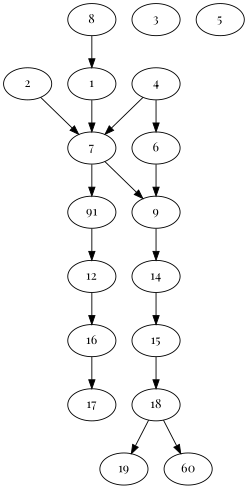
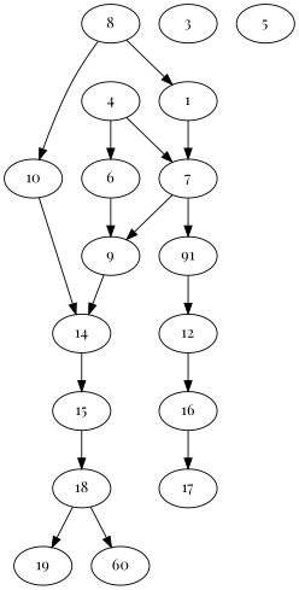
  digraph {
    fontname="Playfair Display"
    node [alpha=0.05 fontname="Playfair Display"]
    edge [fontname="Playfair Display"]
    1 [alpha=0.02 expect_size=17886208]
    7 [alpha=0.19 expect_size=29749248]
    9 [alpha=0.19 expect_size=39230464]
    n4 [alpha=0.01 expect_size=37003264 label=91]
    8 [alpha=0.13 expect_size=44142592]
+   10 [alpha=0.00 expect_size=5709824]
    14 [alpha=0.02 expect_size=51171328]
    12 [expect_size=41907200]
-   2 [expect_size=5470208]
    3 [alpha=0.18 expect_size=9710592]
    4 [alpha=0.04 expect_size=40229888]
    6 [alpha=0.04 expect_size=33262592]
    5 [alpha=0.15 expect_size=9499648]
    15 [expect_size=12435456]
    16 [alpha=0.04 expect_size=47816704]
    18 [alpha=0.12 expect_size=7934976]
    17 [alpha=0.06 expect_size=10497024]
    19 [alpha=0.03 expect_size=38097920]
    n19 [alpha=0.16 expect_size=34966528 label=60]
    1 -> 7
    7 -> 9
    7 -> n4
    9 -> 14
    n4 -> 12
    8 -> 1
+   8 -> 10
+   10 -> 14
    14 -> 15
    12 -> 16
-   2 -> 7
    4 -> 7
    4 -> 6
    6 -> 9
    15 -> 18
    16 -> 17
    18 -> 19
    18 -> n19
  }
